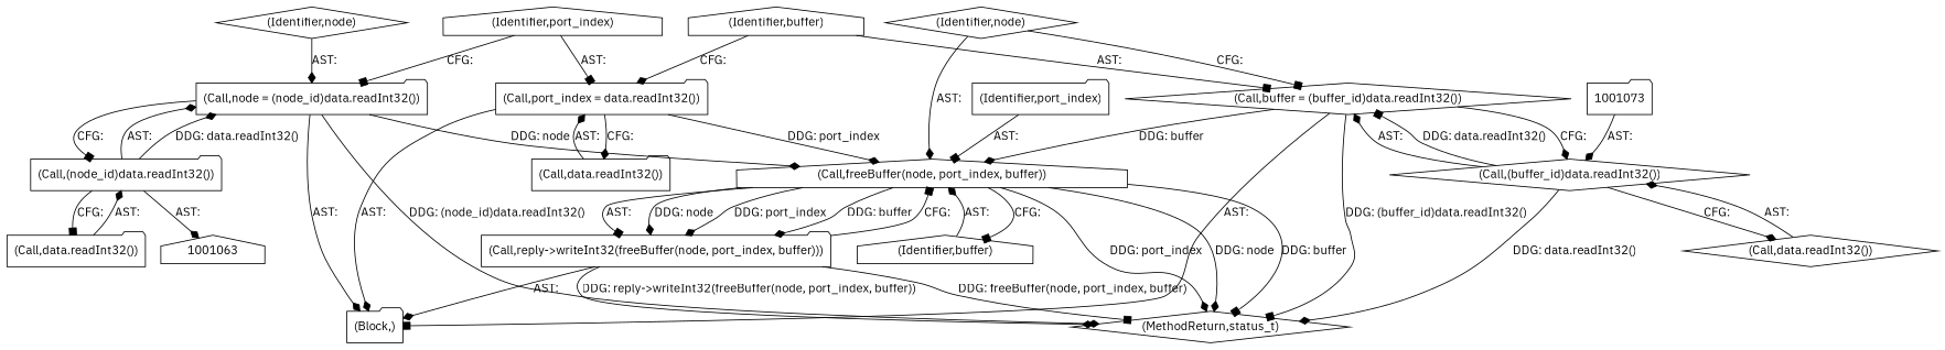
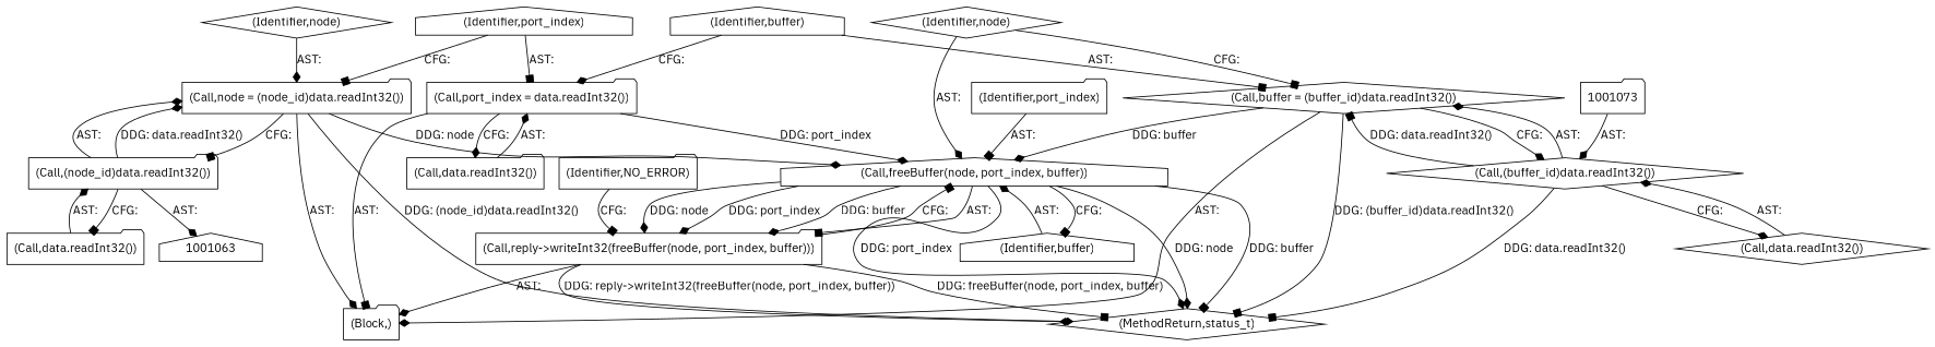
  digraph {
    fontname="IBM Plex Sans"
    node [fontname="IBM Plex Sans" shape=folder]
    edge [arrowhead=diamond fontname="IBM Plex Sans"]
    n1 [label="(Call,freeBuffer(node, port_index, buffer))" shape=house]
    n2 [label="(Call,reply->writeInt32(freeBuffer(node, port_index, buffer)))"]
    n3 [label="(MethodReturn,status_t)" shape=diamond]
    n4 [label="(Identifier,buffer)" shape=house]
    n5 [label="(Block,)"]
    n6 [label="(Call,node = (node_id)data.readInt32())"]
    n7 [label="(Call,(node_id)data.readInt32())"]
    n8 [label="(Call,data.readInt32())"]
    1001063 [shape=house]
    n10 [label="(Call,port_index = data.readInt32())"]
    n11 [label="(Call,data.readInt32())"]
    n12 [label="(Call,buffer = (buffer_id)data.readInt32())" shape=diamond]
    n13 [label="(Call,(buffer_id)data.readInt32())" shape=diamond]
    n14 [label="(Call,data.readInt32())" shape=diamond]
    n15 [label="(Identifier,buffer)" shape=house]
    n16 [label="(Identifier,port_index)" shape=house]
    n17 [label="(Identifier,node)" shape=diamond]
    n18 [label="(Identifier,node)" shape=diamond]
    n19 [label="(Identifier,port_index)"]
+   n20 [label="(Identifier,NO_ERROR)"]
    1001073
    n1 -> n2 [arrowhead=box label="AST: "]
    n1 -> n2 [label="DDG: node"]
    n1 -> n2 [label="DDG: port_index"]
    n1 -> n2 [label="DDG: buffer"]
    n1 -> n3 [label="DDG: port_index"]
    n1 -> n3 [label="DDG: node"]
    n1 -> n3 [arrowhead=box label="DDG: buffer"]
    n1 -> n4 [arrowhead=box label="CFG: "]
    n2 -> n1 [arrowhead=box label="CFG: "]
    n2 -> n3 [label="DDG: reply->writeInt32(freeBuffer(node, port_index, buffer))"]
    n2 -> n3 [arrowhead=box label="DDG: freeBuffer(node, port_index, buffer)"]
    n2 -> n5 [label="AST: "]
    n4 -> n1 [label="AST: "]
    n6 -> n1 [label="DDG: node"]
    n6 -> n3 [label="DDG: (node_id)data.readInt32()"]
    n6 -> n5 [label="AST: "]
    n6 -> n7 [arrowhead=box label="CFG: "]
    n7 -> n6 [label="AST: "]
    n7 -> n6 [label="DDG: data.readInt32()"]
    n7 -> n8 [arrowhead=box label="CFG: "]
    n7 -> 1001063 [label="AST: "]
    n8 -> n7 [label="AST: "]
    n10 -> n1 [label="DDG: port_index"]
-   n10 -> n5 [label="AST: "]
+   n10 -> n5 [arrowhead=box label="AST: "]
    n10 -> n11 [label="CFG: "]
    n11 -> n10 [label="AST: "]
    n12 -> n1 [label="DDG: buffer"]
    n12 -> n3 [arrowhead=box label="DDG: (buffer_id)data.readInt32()"]
-   n12 -> n5 [arrowhead=box label="AST: "]
+   n12 -> n5 [label="AST: "]
    n12 -> n13 [label="CFG: "]
-   n13 -> n3 [label="DDG: data.readInt32()"]
+   n13 -> n3 [arrowhead=box label="DDG: data.readInt32()"]
    n13 -> n12 [label="AST: "]
    n13 -> n12 [arrowhead=box label="DDG: data.readInt32()"]
    n13 -> n14 [label="CFG: "]
    n14 -> n13 [label="AST: "]
    n15 -> n10 [label="CFG: "]
    n15 -> n12 [arrowhead=box label="AST: "]
    n16 -> n6 [arrowhead=box label="CFG: "]
    n16 -> n10 [arrowhead=box label="AST: "]
    n17 -> n6 [label="AST: "]
    n18 -> n1 [label="AST: "]
    n18 -> n12 [arrowhead=box label="CFG: "]
    n19 -> n1 [arrowhead=box label="AST: "]
+   n20 -> n2 [arrowhead=box label="CFG: "]
    1001073 -> n13 [label="AST: "]
  }
